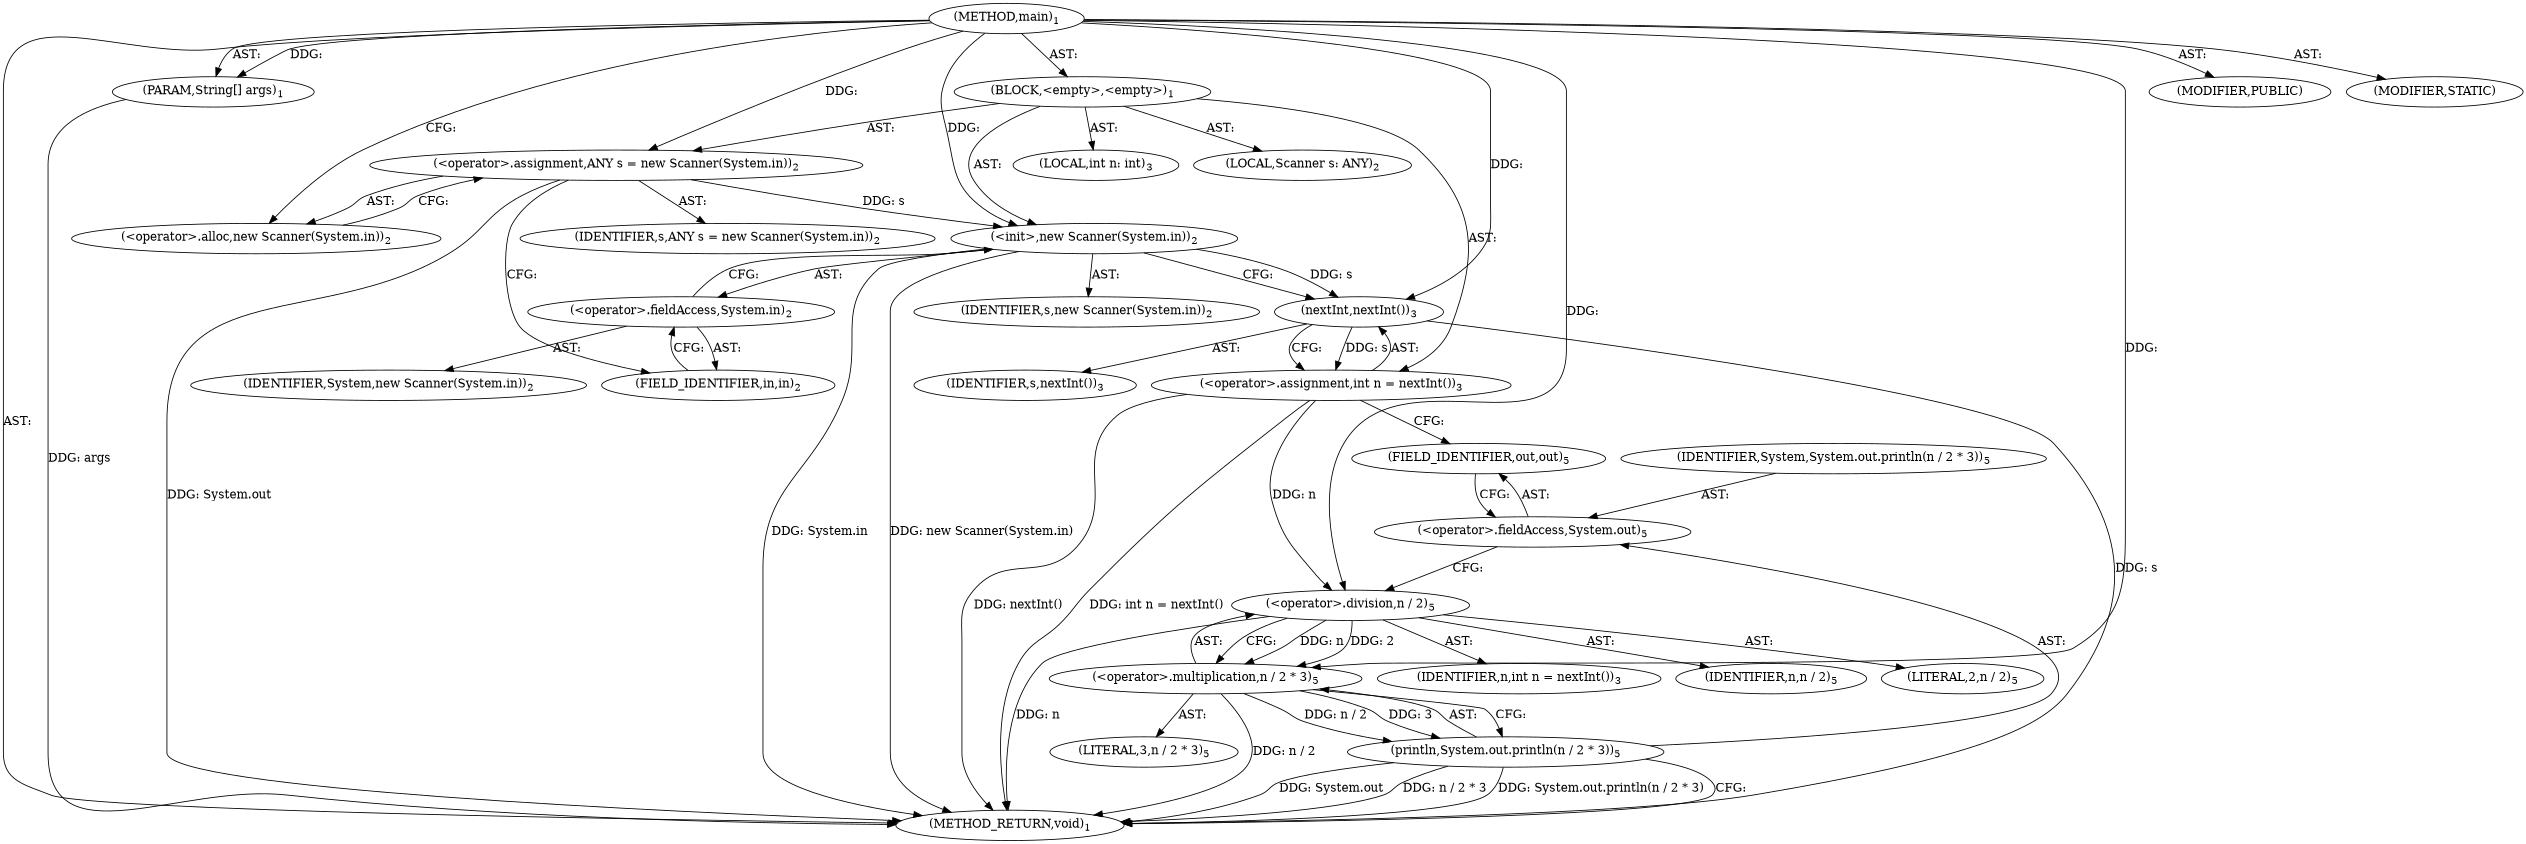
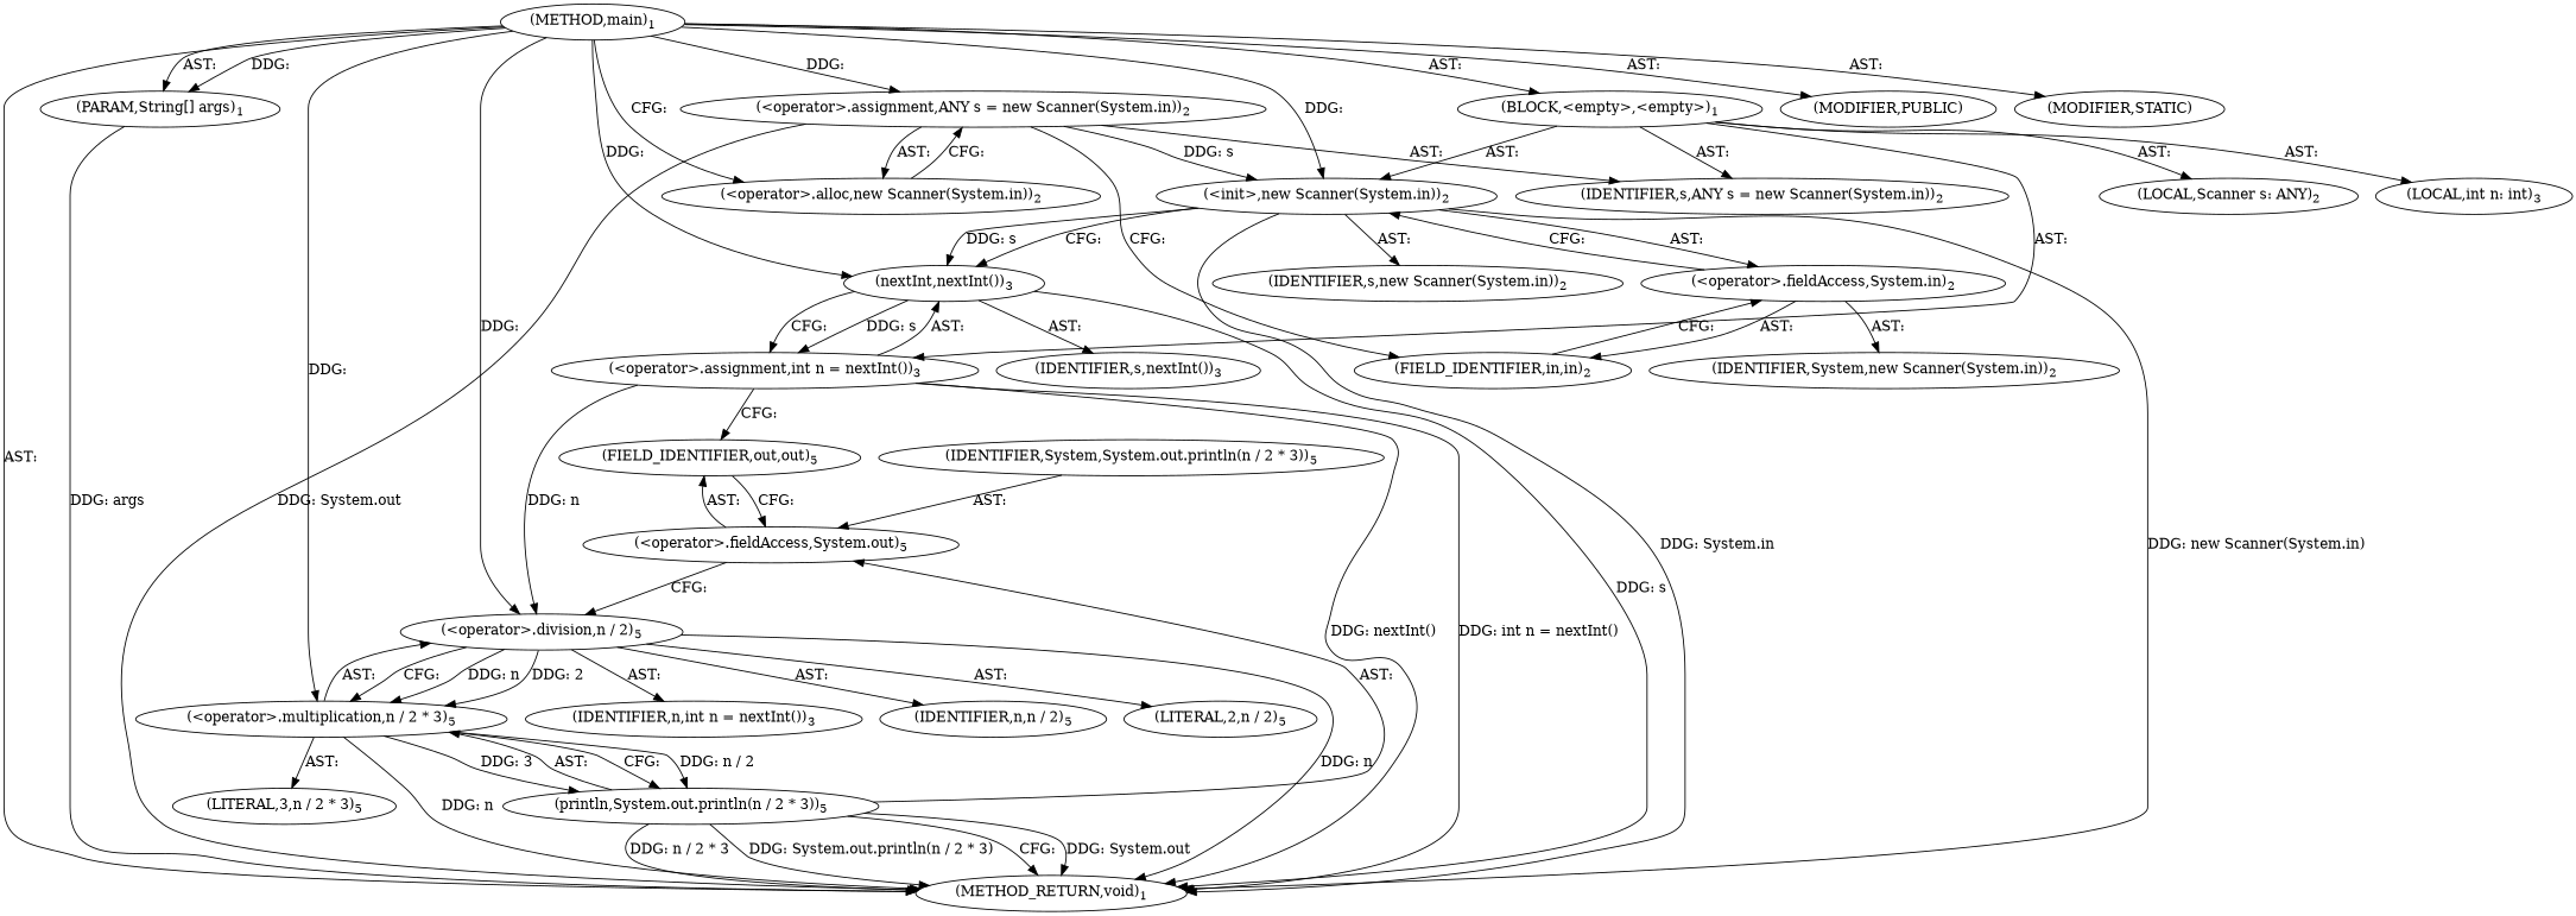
  digraph {
    n1 [label=<(METHOD,main)<SUB>1</SUB>>]
    n2 [label=<(PARAM,String[] args)<SUB>1</SUB>>]
    n3 [label=<(BLOCK,&lt;empty&gt;,&lt;empty&gt;)<SUB>1</SUB>>]
    n4 [label=<(&lt;operator&gt;.assignment,ANY s = new Scanner(System.in))<SUB>2</SUB>>]
    n5 [label=<(&lt;operator&gt;.alloc,new Scanner(System.in))<SUB>2</SUB>>]
    n6 [label=<(&lt;init&gt;,new Scanner(System.in))<SUB>2</SUB>>]
    n7 [label=<(nextInt,nextInt())<SUB>3</SUB>>]
    n8 [label=<(&lt;operator&gt;.multiplication,n / 2 * 3)<SUB>5</SUB>>]
    n9 [label=<(&lt;operator&gt;.division,n / 2)<SUB>5</SUB>>]
    n10 [label=<(MODIFIER,PUBLIC)>]
    n11 [label=<(MODIFIER,STATIC)>]
    n12 [label=<(METHOD_RETURN,void)<SUB>1</SUB>>]
    n13 [label=<(LOCAL,Scanner s: ANY)<SUB>2</SUB>>]
    n14 [label=<(LOCAL,int n: int)<SUB>3</SUB>>]
    n15 [label=<(&lt;operator&gt;.assignment,int n = nextInt())<SUB>3</SUB>>]
    n16 [label=<(IDENTIFIER,s,ANY s = new Scanner(System.in))<SUB>2</SUB>>]
    n17 [label=<(FIELD_IDENTIFIER,in,in)<SUB>2</SUB>>]
    n18 [label=<(IDENTIFIER,s,new Scanner(System.in))<SUB>2</SUB>>]
    n19 [label=<(&lt;operator&gt;.fieldAccess,System.in)<SUB>2</SUB>>]
    n20 [label=<(IDENTIFIER,s,nextInt())<SUB>3</SUB>>]
    n21 [label=<(println,System.out.println(n / 2 * 3))<SUB>5</SUB>>]
    n22 [label=<(LITERAL,3,n / 2 * 3)<SUB>5</SUB>>]
    n23 [label=<(IDENTIFIER,n,int n = nextInt())<SUB>3</SUB>>]
    n24 [label=<(IDENTIFIER,n,n / 2)<SUB>5</SUB>>]
    n25 [label=<(LITERAL,2,n / 2)<SUB>5</SUB>>]
    n26 [label=<(FIELD_IDENTIFIER,out,out)<SUB>5</SUB>>]
    n27 [label=<(&lt;operator&gt;.fieldAccess,System.out)<SUB>5</SUB>>]
    n28 [label=<(IDENTIFIER,System,new Scanner(System.in))<SUB>2</SUB>>]
    n29 [label=<(IDENTIFIER,System,System.out.println(n / 2 * 3))<SUB>5</SUB>>]
    n1 -> n2 [label="AST: "]
    n1 -> n2 [label="DDG: "]
    n1 -> n3 [label="AST: "]
    n1 -> n4 [label="DDG: "]
    n1 -> n5 [label="CFG: "]
    n1 -> n6 [label="DDG: "]
    n1 -> n7 [label="DDG: "]
    n1 -> n8 [label="DDG: "]
    n1 -> n9 [label="DDG: "]
    n1 -> n10 [label="AST: "]
    n1 -> n11 [label="AST: "]
    n1 -> n12 [label="AST: "]
    n2 -> n12 [label="DDG: args"]
-   n3 -> n4 [label="AST: "]
+   n3 -> n16 [label="AST: "]
    n3 -> n6 [label="AST: "]
    n3 -> n13 [label="AST: "]
    n3 -> n14 [label="AST: "]
    n3 -> n15 [label="AST: "]
    n4 -> n5 [label="AST: "]
    n4 -> n6 [label="DDG: s"]
    n4 -> n12 [label="DDG: System.out"]
    n4 -> n16 [label="AST: "]
    n4 -> n17 [label="CFG: "]
    n5 -> n4 [label="CFG: "]
    n6 -> n7 [label="CFG: "]
    n6 -> n7 [label="DDG: s"]
    n6 -> n12 [label="DDG: System.in"]
    n6 -> n12 [label="DDG: new Scanner(System.in)"]
    n6 -> n18 [label="AST: "]
    n6 -> n19 [label="AST: "]
    n7 -> n12 [label="DDG: s"]
    n7 -> n15 [label="CFG: "]
    n7 -> n15 [label="DDG: s"]
    n7 -> n20 [label="AST: "]
    n8 -> n9 [label="AST: "]
-   n8 -> n12 [label="DDG: n / 2"]
+   n8 -> n12 [label="DDG: n"]
    n8 -> n21 [label="CFG: "]
    n8 -> n21 [label="DDG: n / 2"]
    n8 -> n21 [label="DDG: 3"]
    n8 -> n22 [label="AST: "]
    n9 -> n8 [label="CFG: "]
    n9 -> n8 [label="DDG: n"]
    n9 -> n8 [label="DDG: 2"]
    n9 -> n12 [label="DDG: n"]
    n9 -> n23 [label="AST: "]
    n9 -> n24 [label="AST: "]
    n9 -> n25 [label="AST: "]
    n15 -> n7 [label="AST: "]
    n15 -> n9 [label="DDG: n"]
    n15 -> n12 [label="DDG: nextInt()"]
    n15 -> n12 [label="DDG: int n = nextInt()"]
    n15 -> n26 [label="CFG: "]
    n17 -> n19 [label="CFG: "]
    n19 -> n6 [label="CFG: "]
    n19 -> n17 [label="AST: "]
    n19 -> n28 [label="AST: "]
    n21 -> n8 [label="AST: "]
    n21 -> n12 [label="CFG: "]
    n21 -> n12 [label="DDG: System.out"]
    n21 -> n12 [label="DDG: n / 2 * 3"]
    n21 -> n12 [label="DDG: System.out.println(n / 2 * 3)"]
    n21 -> n27 [label="AST: "]
    n26 -> n27 [label="CFG: "]
    n27 -> n9 [label="CFG: "]
    n27 -> n26 [label="AST: "]
    n29 -> n27 [label="AST: "]
  }
